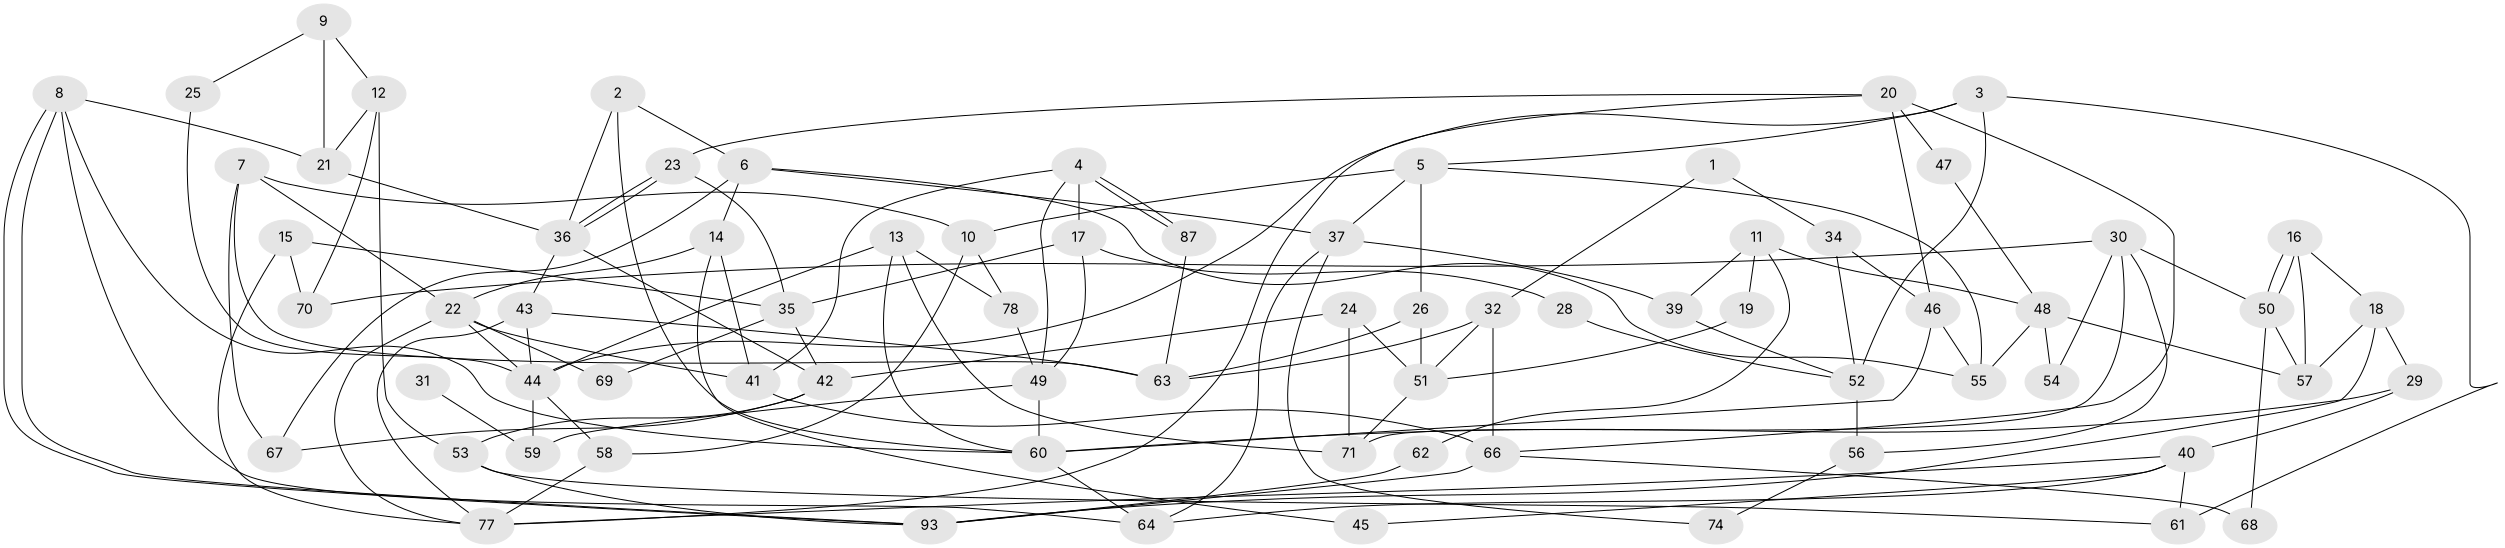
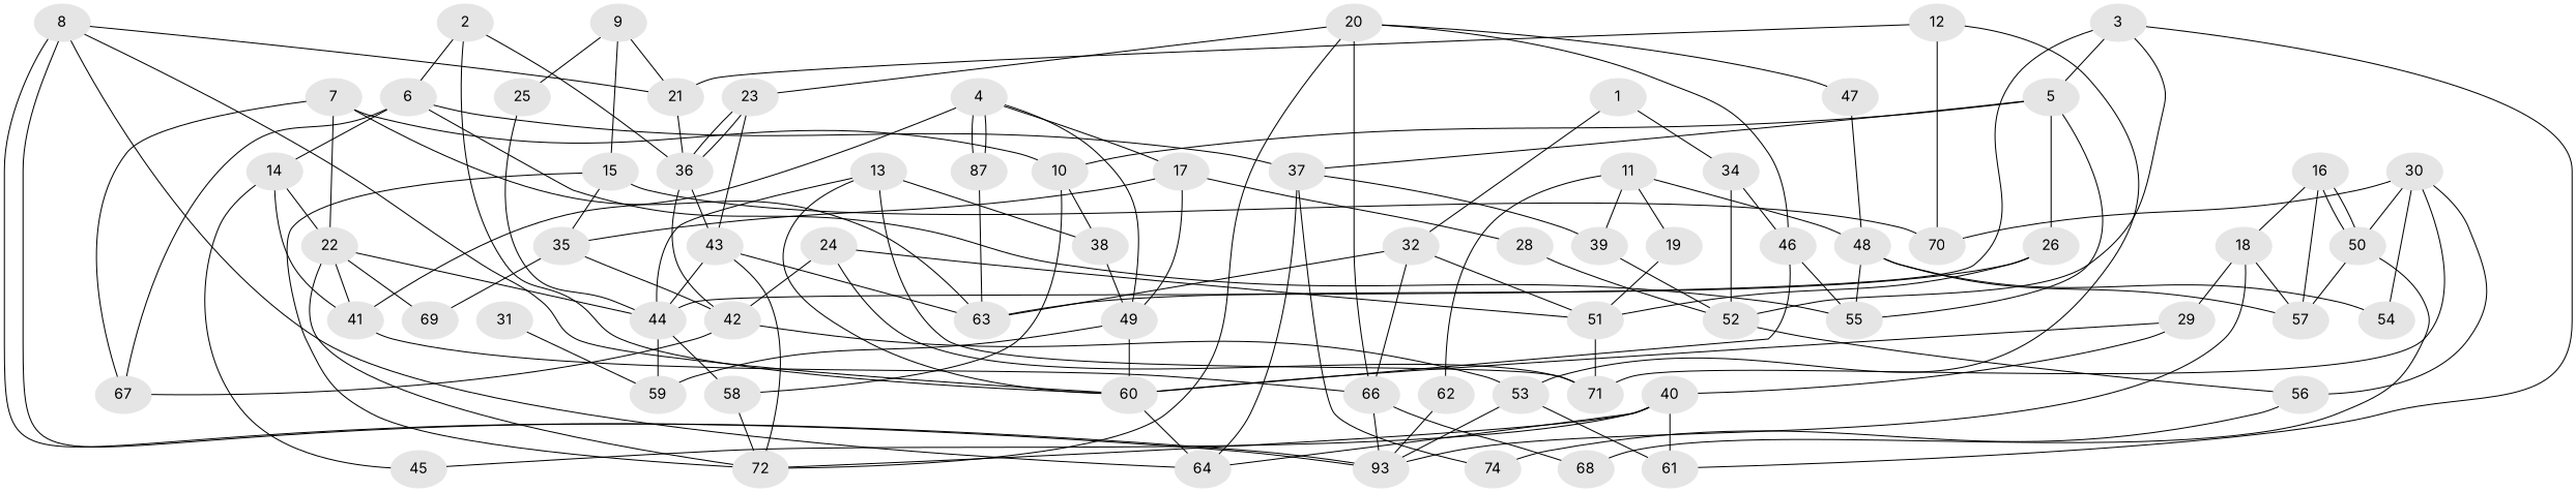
  graph {
    fontname=Inter
    node [color=gray90 fontname=Inter style=filled]
    edge [fontname=Inter]
    1
    32
    34
    63
    51
    66
    52
    46
    2
    6
    36
    60
    37
    55
    14
    67
    42
    43
    64
    3
    5
    44
    61
    10
    26
    58
    59
    56
    4
    17
    n31 [label=87]
    41
    49
    35
    28
-   38 [label=78]
+   38
    39
    74
    22
    45
    7
-   72 [label=77]
+   72
    69
    8
    21
    n46 [label=93]
    9
    15
    25
    70
    11
    19
    48
    62
    57
    54
    12
    53
    29
    40
    13
    71
    16
    18
    50
    68
    20
    23
    47
    24
    30
    31
    1 -- 32
    1 -- 34
    32 -- 63
    32 -- 51
    32 -- 66
    34 -- 52
    34 -- 46
    51 -- 71
    66 -- n46
    66 -- 68
    52 -- 56
    46 -- 60
    46 -- 55
    2 -- 6
    2 -- 36
    2 -- 60
    6 -- 37
    6 -- 55
    6 -- 14
    6 -- 67
    36 -- 42
    36 -- 43
    60 -- 64
    37 -- 64
    37 -- 39
    37 -- 74
    14 -- 41
    14 -- 22
    14 -- 45
    42 -- 67
    42 -- 53
    43 -- 63
    43 -- 44
    43 -- 72
    3 -- 52
    3 -- 5
    3 -- 44
    3 -- 61
    5 -- 37
    5 -- 55
    5 -- 10
    5 -- 26
    44 -- 58
    44 -- 59
    10 -- 58
    10 -- 38
    26 -- 63
    26 -- 51
    58 -- 72
    56 -- 74
    4 -- 17
    4 -- n31
    4 -- n31
    4 -- 41
    4 -- 49
    17 -- 49
    17 -- 35
    17 -- 28
    n31 -- 63
    41 -- 66
    49 -- 60
    49 -- 59
    35 -- 42
    35 -- 69
    28 -- 52
    38 -- 49
    39 -- 52
    22 -- 44
    22 -- 41
    22 -- 72
    22 -- 69
    7 -- 63
    7 -- 67
    7 -- 10
    7 -- 22
    8 -- 60
    8 -- 64
    8 -- 21
    8 -- n46
    8 -- n46
    21 -- 36
    9 -- 21
-   9 -- 12
+   9 -- 15
    9 -- 25
    15 -- 35
    15 -- 72
    15 -- 70
    25 -- 44
    11 -- 39
    11 -- 19
    11 -- 48
    11 -- 62
    19 -- 51
    48 -- 55
    48 -- 57
    48 -- 54
    62 -- n46
    12 -- 21
    12 -- 70
    12 -- 53
    53 -- 61
    53 -- n46
    29 -- 60
    29 -- 40
    40 -- 64
    40 -- 61
    40 -- 45
    40 -- 72
    13 -- 60
    13 -- 44
    13 -- 38
    13 -- 71
    16 -- 57
    16 -- 18
    16 -- 50
    16 -- 50
    18 -- n46
    18 -- 57
    18 -- 29
    50 -- 57
    50 -- 68
    20 -- 66
    20 -- 46
    20 -- 72
    20 -- 23
    20 -- 47
    23 -- 36
    23 -- 36
-   23 -- 35
+   23 -- 43
    47 -- 48
    24 -- 51
    24 -- 42
    24 -- 71
    30 -- 56
    30 -- 70
    30 -- 54
    30 -- 71
    30 -- 50
    31 -- 59
  }
